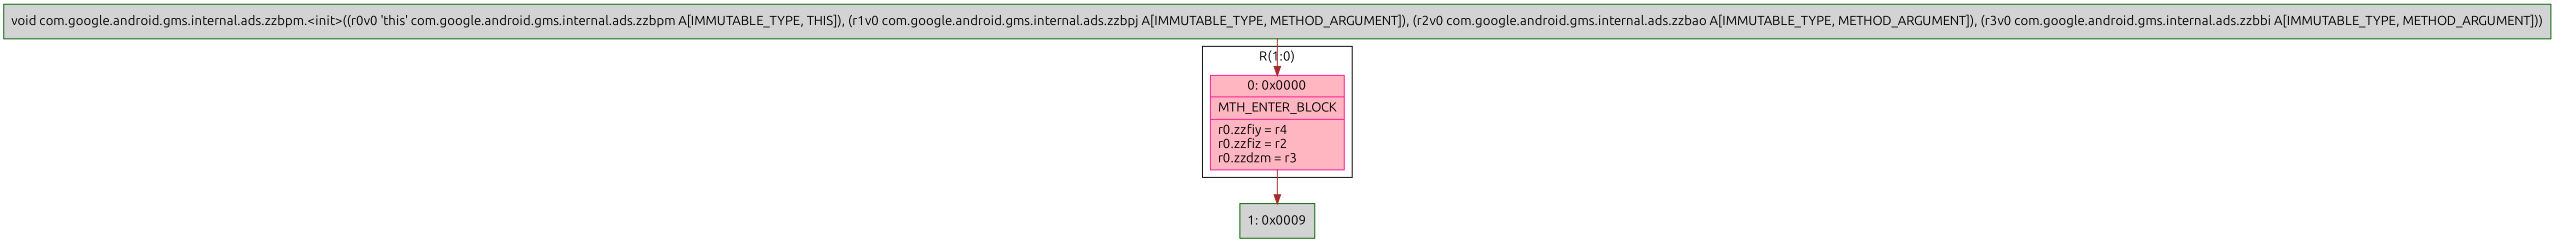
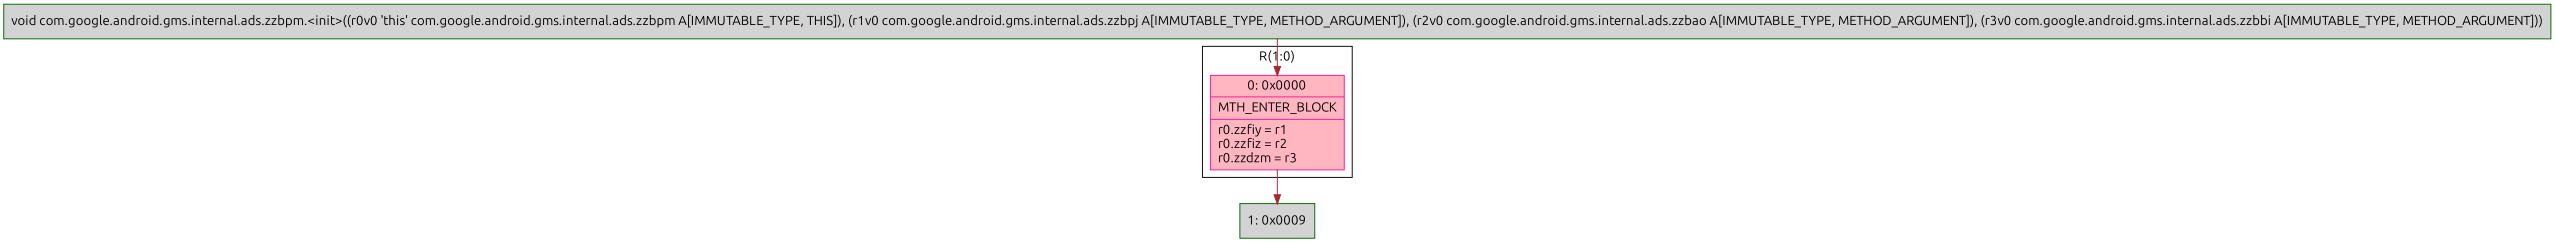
  digraph {
    fontname=Ubuntu
    node [color=darkgreen shape=record style=filled fillcolor=lightgrey fontname=Ubuntu]
    edge [color=brown fontname=Ubuntu]
-   n1 [color=deeppink label="{0\:\ 0x0000|MTH_ENTER_BLOCK\l|r0.zzfiy = r4\lr0.zzfiz = r2\lr0.zzdzm = r3\l}" fillcolor=lightpink]
+   n1 [color=deeppink label="{0\:\ 0x0000|MTH_ENTER_BLOCK\l|r0.zzfiy = r1\lr0.zzfiz = r2\lr0.zzdzm = r3\l}" fillcolor=lightpink]
    n2 [label="{1\:\ 0x0009}"]
    n3 [label="{void com.google.android.gms.internal.ads.zzbpm.\<init\>((r0v0 'this' com.google.android.gms.internal.ads.zzbpm A[IMMUTABLE_TYPE, THIS]), (r1v0 com.google.android.gms.internal.ads.zzbpj A[IMMUTABLE_TYPE, METHOD_ARGUMENT]), (r2v0 com.google.android.gms.internal.ads.zzbao A[IMMUTABLE_TYPE, METHOD_ARGUMENT]), (r3v0 com.google.android.gms.internal.ads.zzbbi A[IMMUTABLE_TYPE, METHOD_ARGUMENT])) }"]
    subgraph cluster_1 {
      label="R(1:0)"
      n1
    }
    n1 -> n2
    n3 -> n1
  }
